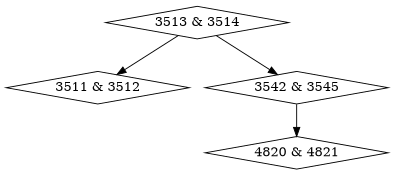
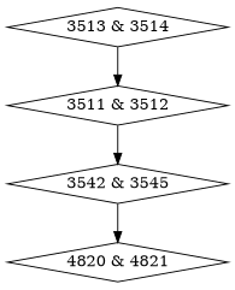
  digraph {
    node [shape=diamond]
    n1 [label="3511 & 3512"]
    n2 [label="3513 & 3514"]
    n3 [label="3542 & 3545"]
    n4 [label="4820 & 4821"]
    n2 -> n1
-   n2 -> n3
+   n1 -> n3
    n3 -> n4
  }
